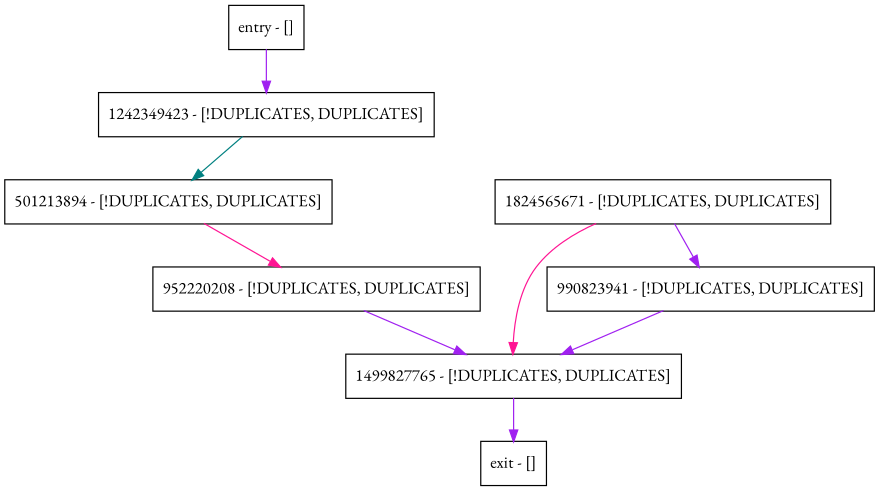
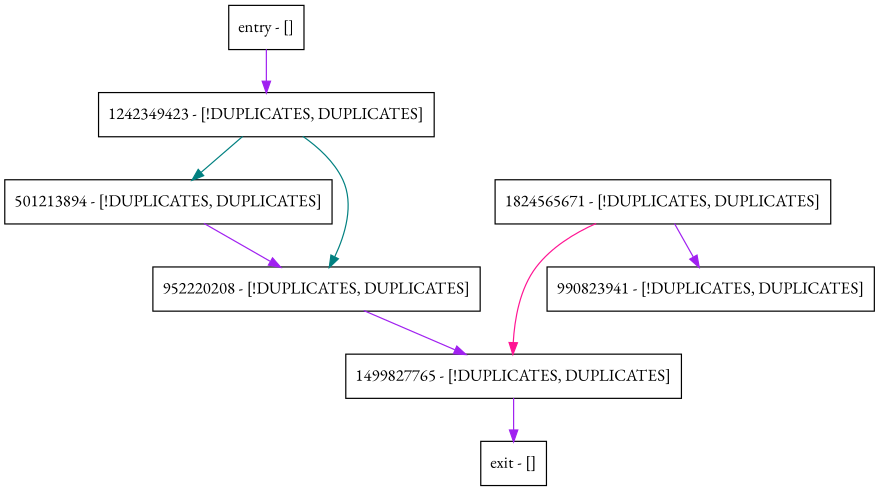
  digraph {
    fontname="EB Garamond"
    node [fontname="EB Garamond" shape=record]
    edge [color=purple fontname="EB Garamond"]
    n1 [label="entry - []"]
    n2 [label="1242349423 - [!DUPLICATES, DUPLICATES]"]
    n3 [label="501213894 - [!DUPLICATES, DUPLICATES]"]
    n4 [label="952220208 - [!DUPLICATES, DUPLICATES]"]
    n5 [label="exit - []"]
    n6 [label="1499827765 - [!DUPLICATES, DUPLICATES]"]
    n7 [label="1824565671 - [!DUPLICATES, DUPLICATES]"]
    n8 [label="990823941 - [!DUPLICATES, DUPLICATES]"]
    n1 -> n2
    n2 -> n3 [color=teal]
-   n3 -> n4 [color=deeppink]
+   n2 -> n4 [color=teal]
+   n3 -> n4
    n4 -> n6
    n6 -> n5
    n7 -> n6 [color=deeppink]
    n7 -> n8
-   n8 -> n6
  }
